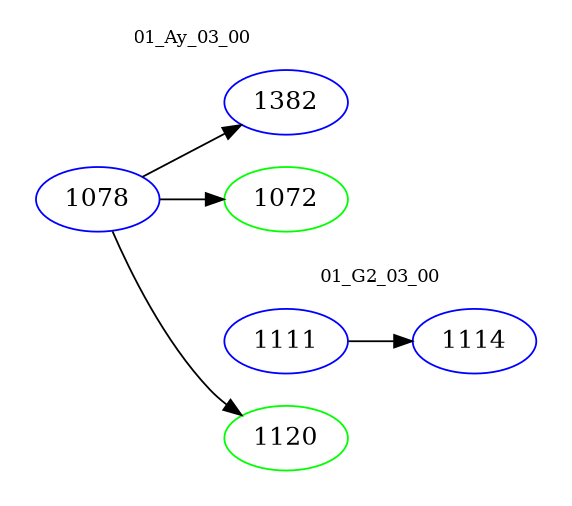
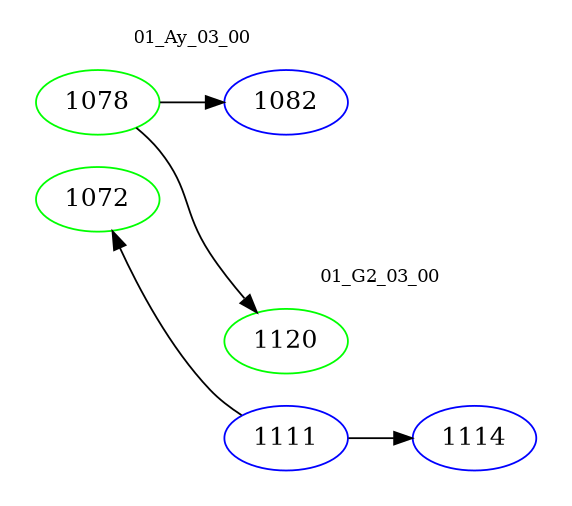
  digraph {
    rankdir=LR
    node [color=blue]
    edge [color=black]
-   n1 [label=1078]
+   n1 [color=green label=1078]
    n2 [color=green label=1072]
-   n3 [label=1382]
+   n3 [label=1082]
    n4 [label=1111]
    n5 [label=1114]
    n6 [color=green label=1120]
    subgraph cluster_1 {
      color=white
      fontsize=10
      label="01_Ay_03_00"
      n1
      n2
      n3
    }
    subgraph cluster_2 {
      color=white
      fontsize=10
      label="01_G2_03_00"
      n4
      n5
      n6
    }
-   n1 -> n2
+   n4 -> n2
    n1 -> n3
    n1 -> n6
    n4 -> n5
  }
